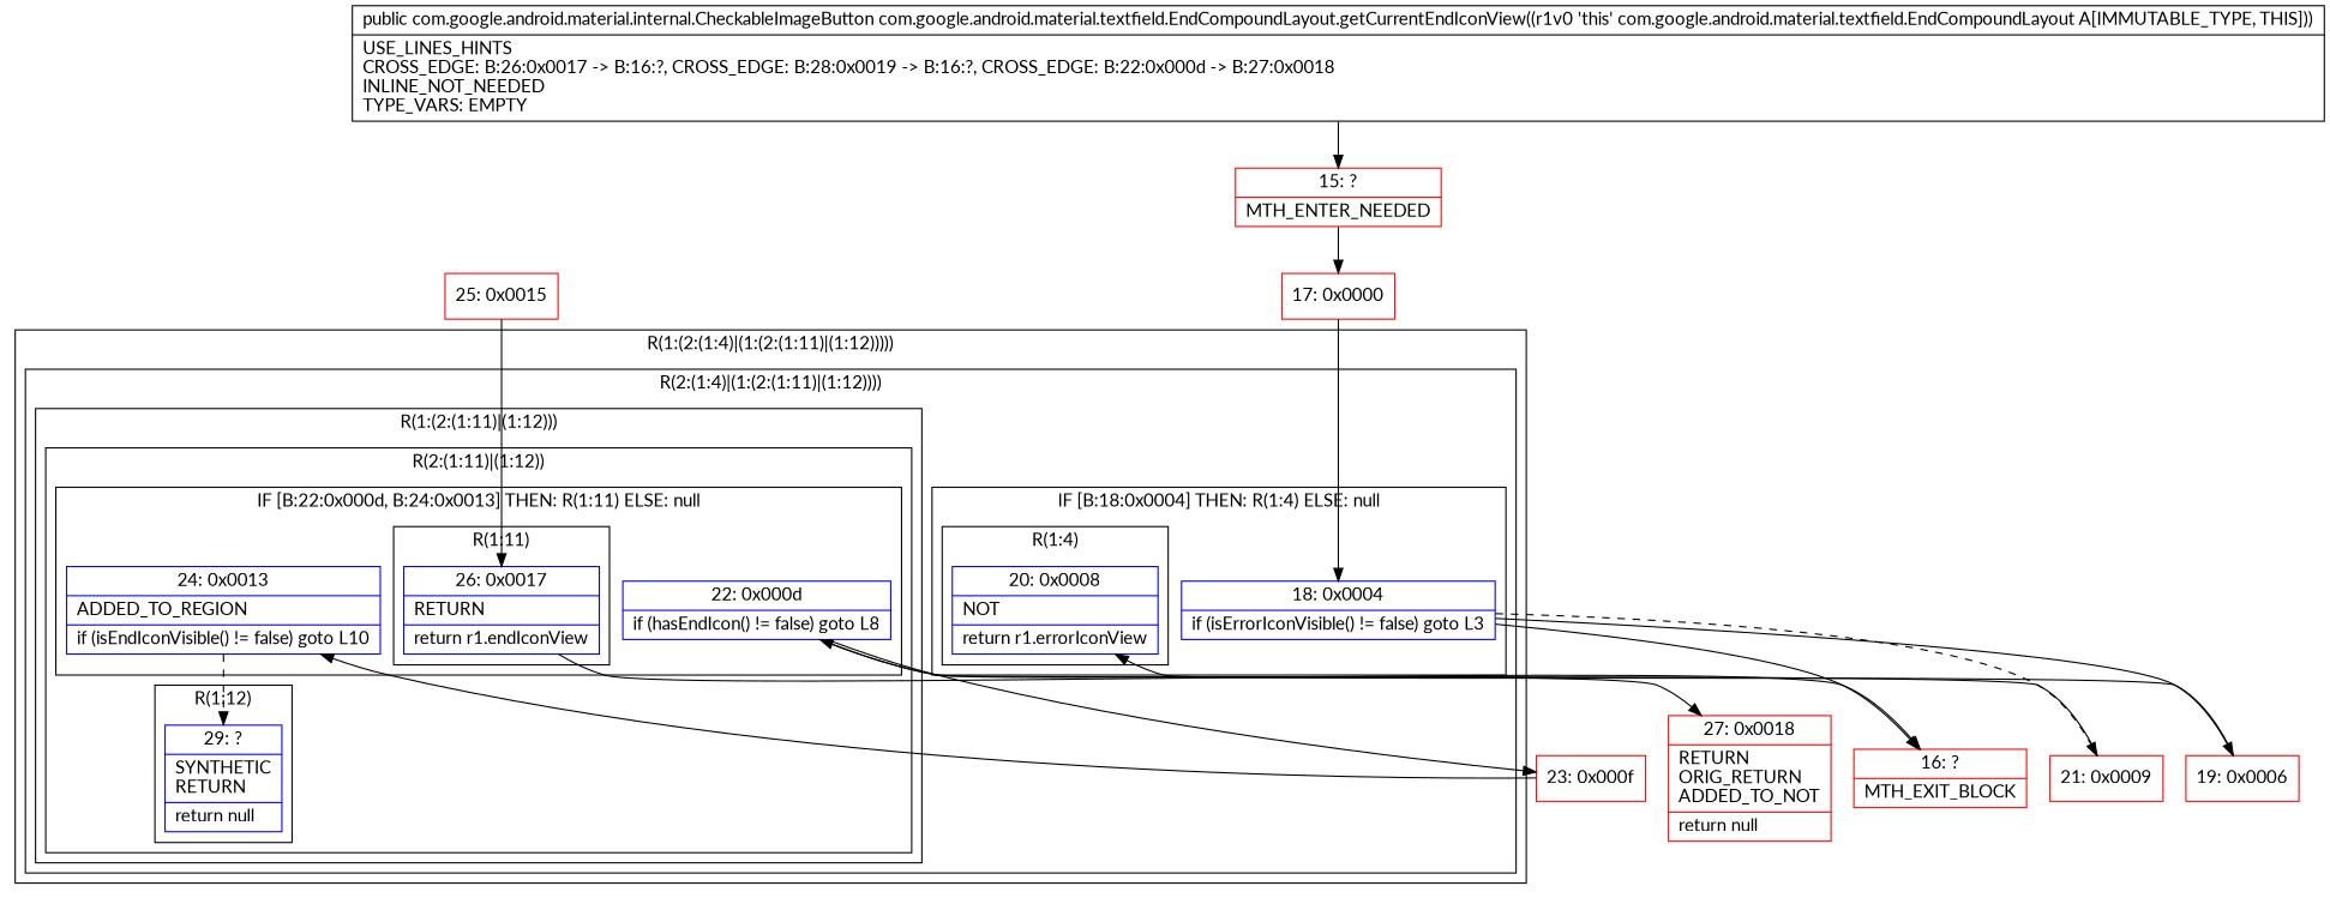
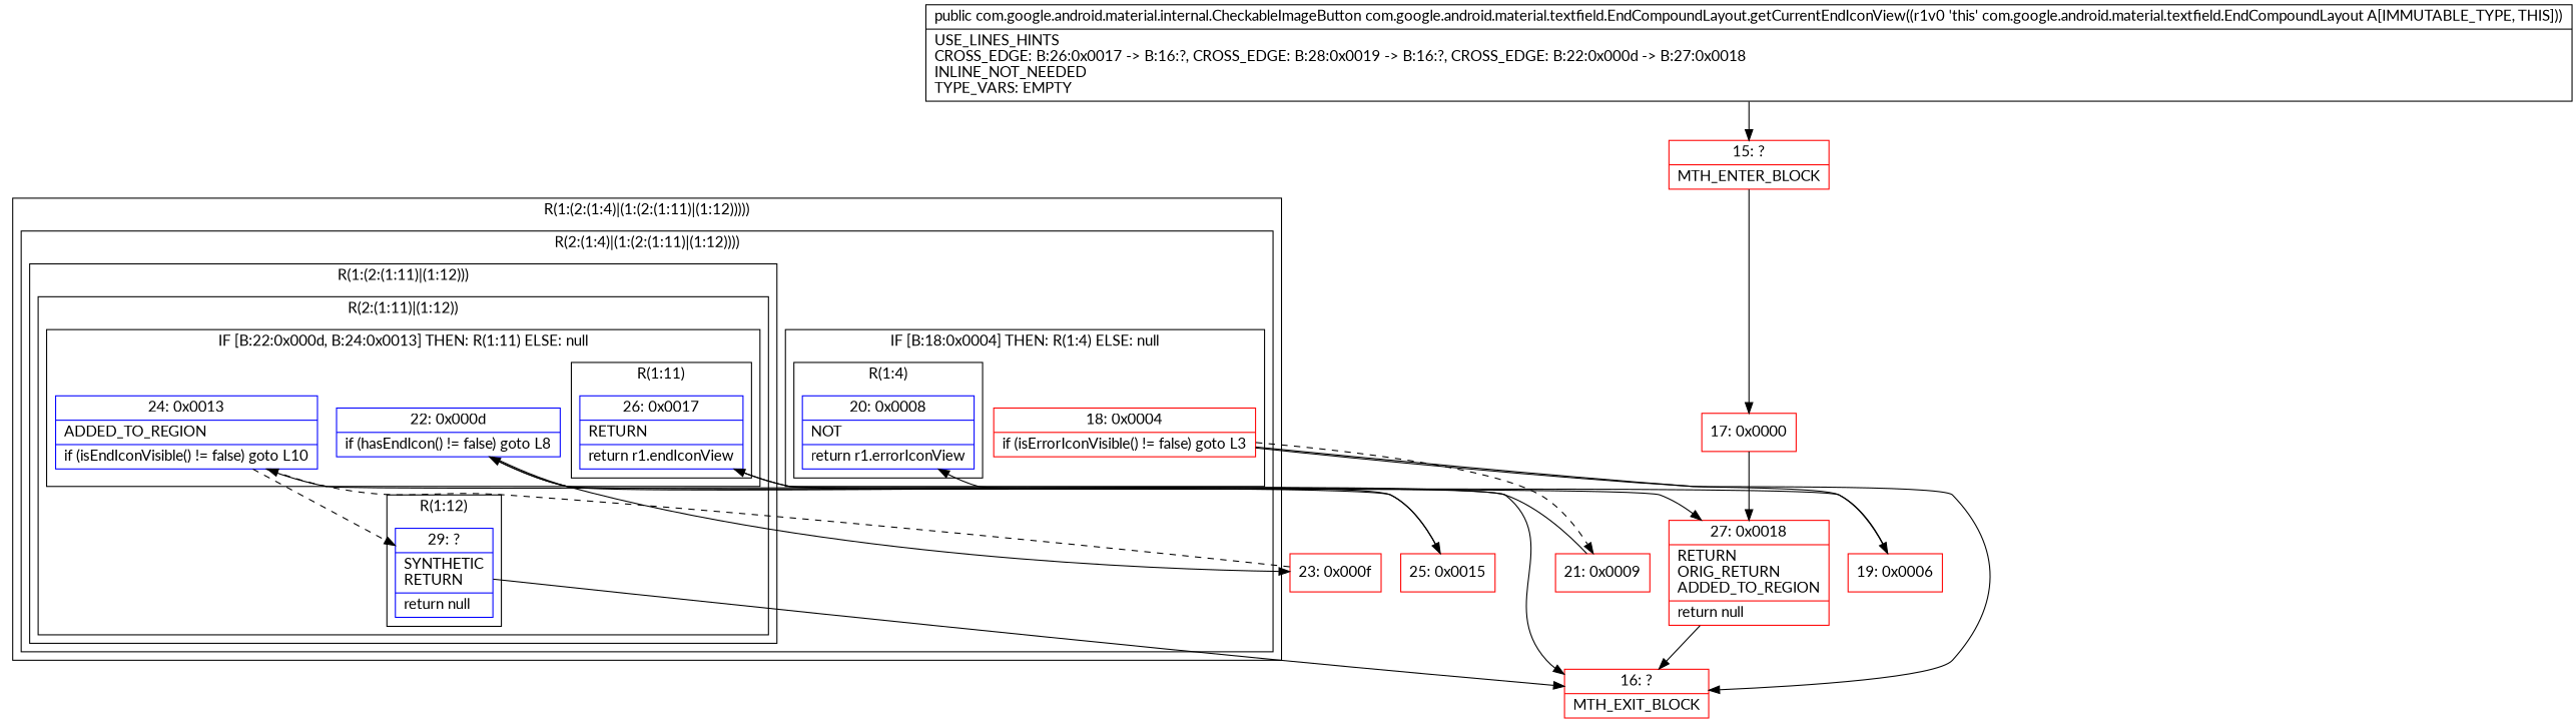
  digraph {
    fontname=Lato
    node [color=red fontname=Lato shape=record]
    edge [fontname=Lato]
    n1 [color=blue label="{20\:\ 0x0008|NOT\l|return r1.errorIconView\l}"]
-   n2 [color=blue label="{18\:\ 0x0004|if (isErrorIconVisible() != false) goto L3\l}"]
+   n2 [label="{18\:\ 0x0004|if (isErrorIconVisible() != false) goto L3\l}"]
    n3 [color=blue label="{26\:\ 0x0017|RETURN\l|return r1.endIconView\l}"]
    n4 [color=blue label="{22\:\ 0x000d|if (hasEndIcon() != false) goto L8\l}"]
    n5 [color=blue label="{24\:\ 0x0013|ADDED_TO_REGION\l|if (isEndIconVisible() != false) goto L10\l}"]
    n6 [color=blue label="{29\:\ ?|SYNTHETIC\lRETURN\l|return null\l}"]
    n7 [label="{19\:\ 0x0006}"]
    n8 [label="{21\:\ 0x0009}"]
    n9 [label="{16\:\ ?|MTH_EXIT_BLOCK\l}"]
    n10 [label="{23\:\ 0x000f}"]
-   n11 [label="{27\:\ 0x0018|RETURN\lORIG_RETURN\lADDED_TO_NOT\l|return null\l}"]
+   n11 [label="{27\:\ 0x0018|RETURN\lORIG_RETURN\lADDED_TO_REGION\l|return null\l}"]
    n12 [label="{25\:\ 0x0015}"]
-   n13 [label="{15\:\ ?|MTH_ENTER_NEEDED\l}"]
+   n13 [label="{15\:\ ?|MTH_ENTER_BLOCK\l}"]
    n14 [label="{17\:\ 0x0000}"]
    n15 [label="{public com.google.android.material.internal.CheckableImageButton com.google.android.material.textfield.EndCompoundLayout.getCurrentEndIconView((r1v0 'this' com.google.android.material.textfield.EndCompoundLayout A[IMMUTABLE_TYPE, THIS]))  | USE_LINES_HINTS\lCROSS_EDGE: B:26:0x0017 \-\> B:16:?, CROSS_EDGE: B:28:0x0019 \-\> B:16:?, CROSS_EDGE: B:22:0x000d \-\> B:27:0x0018\lINLINE_NOT_NEEDED\lTYPE_VARS: EMPTY\l}" color=""]
    subgraph cluster_1 {
      label="R(1:(2:(1:4)|(1:(2:(1:11)|(1:12)))))"
      subgraph cluster_2 {
        label="R(2:(1:4)|(1:(2:(1:11)|(1:12))))"
        subgraph cluster_3 {
          label="IF [B:18:0x0004] THEN: R(1:4) ELSE: null"
          n2
          subgraph cluster_4 {
            label="R(1:4)"
            n1
          }
        }
        subgraph cluster_5 {
          label="R(1:(2:(1:11)|(1:12)))"
          subgraph cluster_6 {
            label="R(2:(1:11)|(1:12))"
            subgraph cluster_7 {
              label="IF [B:22:0x000d, B:24:0x0013] THEN: R(1:11) ELSE: null"
              n4
              n5
              subgraph cluster_8 {
                label="R(1:11)"
                n3
              }
            }
            subgraph cluster_9 {
              label="R(1:12)"
              n6
            }
          }
        }
      }
    }
    n2 -> n7
    n2 -> n8 [style=dashed]
    n2 -> n9
    n3 -> n9
    n4 -> n10
    n4 -> n11 [style=solid]
    n5 -> n6 [style=dashed]
+   n5 -> n12
+   n6 -> n9
    n7 -> n1
    n8 -> n4
-   n10 -> n5
+   n10 -> n5 [style=dashed]
+   n11 -> n9
    n12 -> n3
    n13 -> n14
-   n14 -> n2
+   n14 -> n11
    n15 -> n13
  }
